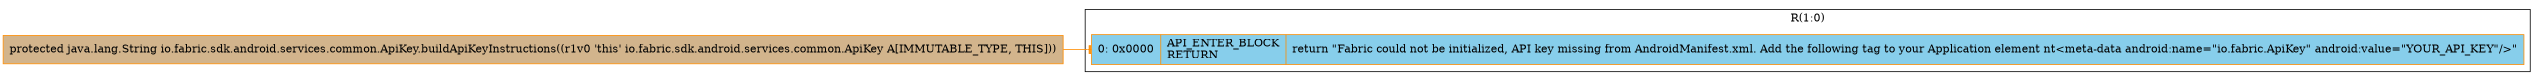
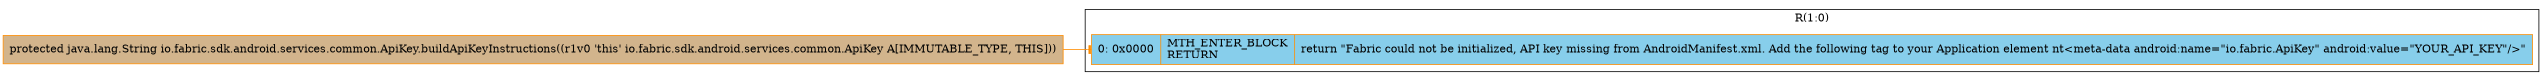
  digraph {
    rankdir=LR
    node [color=darkorange shape=record style=filled]
-   n1 [label="{0\:\ 0x0000|API_ENTER_BLOCK\lRETURN\l|return \"Fabric could not be initialized, API key missing from AndroidManifest.xml. Add the following tag to your Application element nt\<meta\-data android:name=\"io.fabric.ApiKey\" android:value=\"YOUR_API_KEY\"\/\>\"\l}" fillcolor=skyblue]
+   n1 [label="{0\:\ 0x0000|MTH_ENTER_BLOCK\lRETURN\l|return \"Fabric could not be initialized, API key missing from AndroidManifest.xml. Add the following tag to your Application element nt\<meta\-data android:name=\"io.fabric.ApiKey\" android:value=\"YOUR_API_KEY\"\/\>\"\l}" fillcolor=skyblue]
    n2 [label="{protected java.lang.String io.fabric.sdk.android.services.common.ApiKey.buildApiKeyInstructions((r1v0 'this' io.fabric.sdk.android.services.common.ApiKey A[IMMUTABLE_TYPE, THIS])) }" fillcolor=tan]
    subgraph cluster_1 {
      label="R(1:0)"
      n1
    }
    n2 -> n1 [color=darkorange arrowhead=tee]
  }
